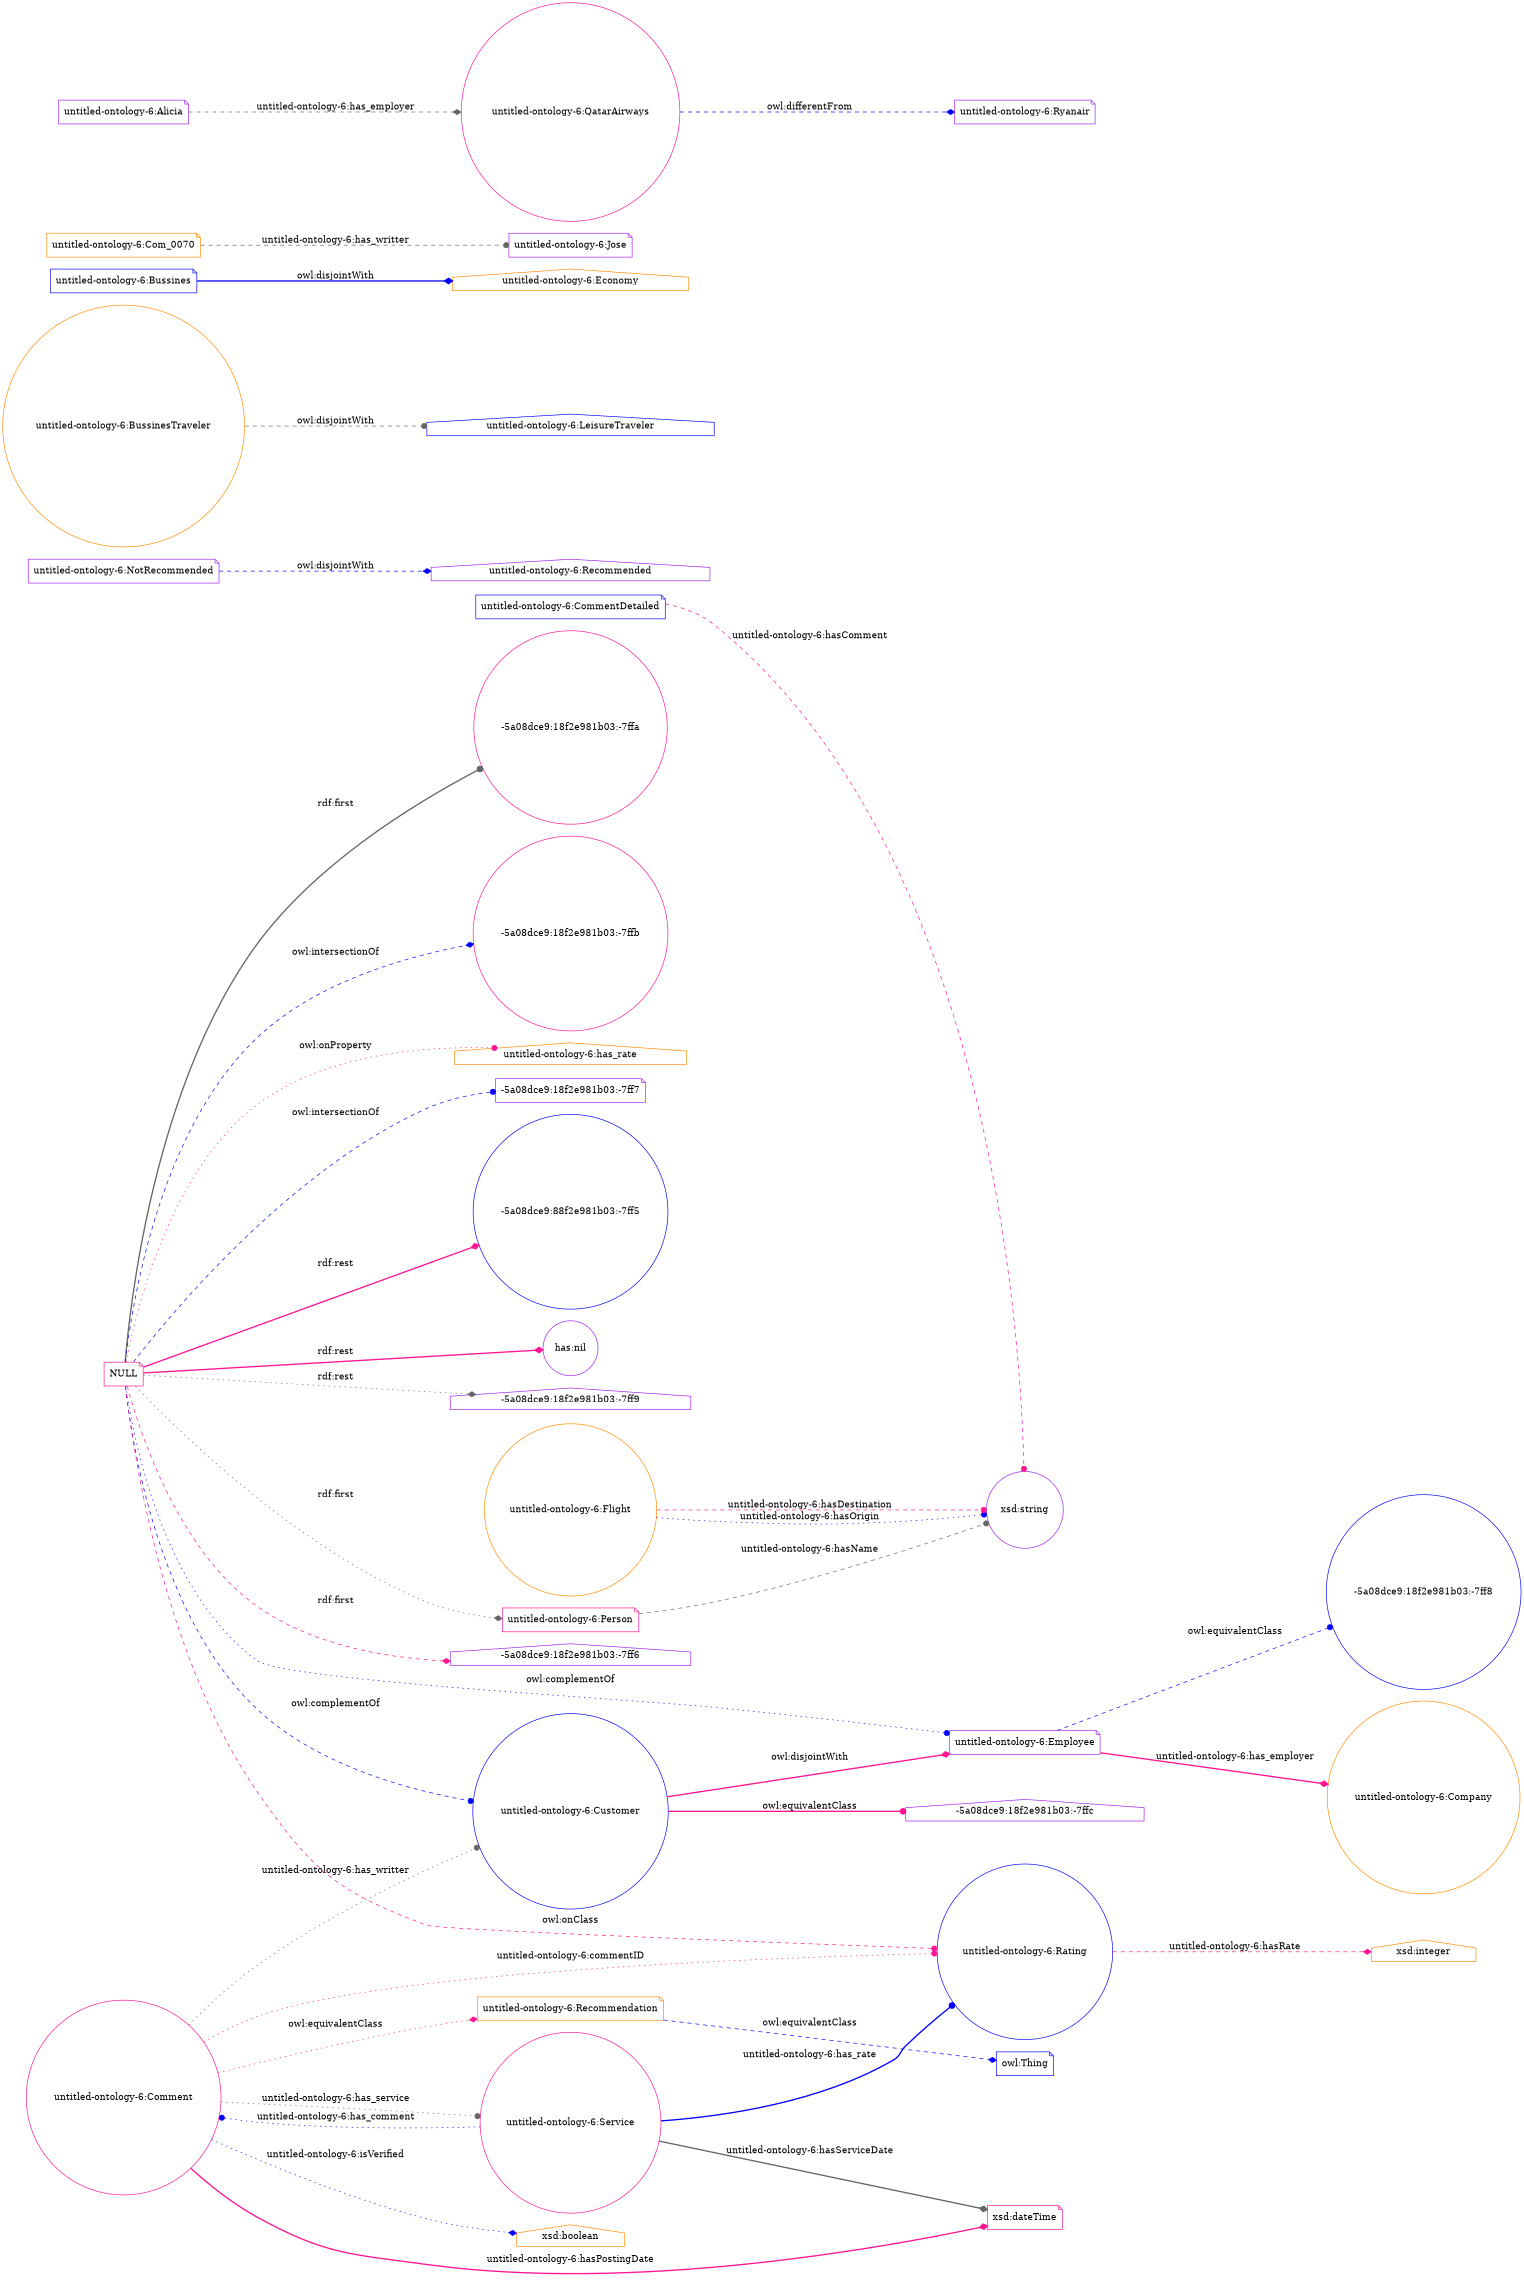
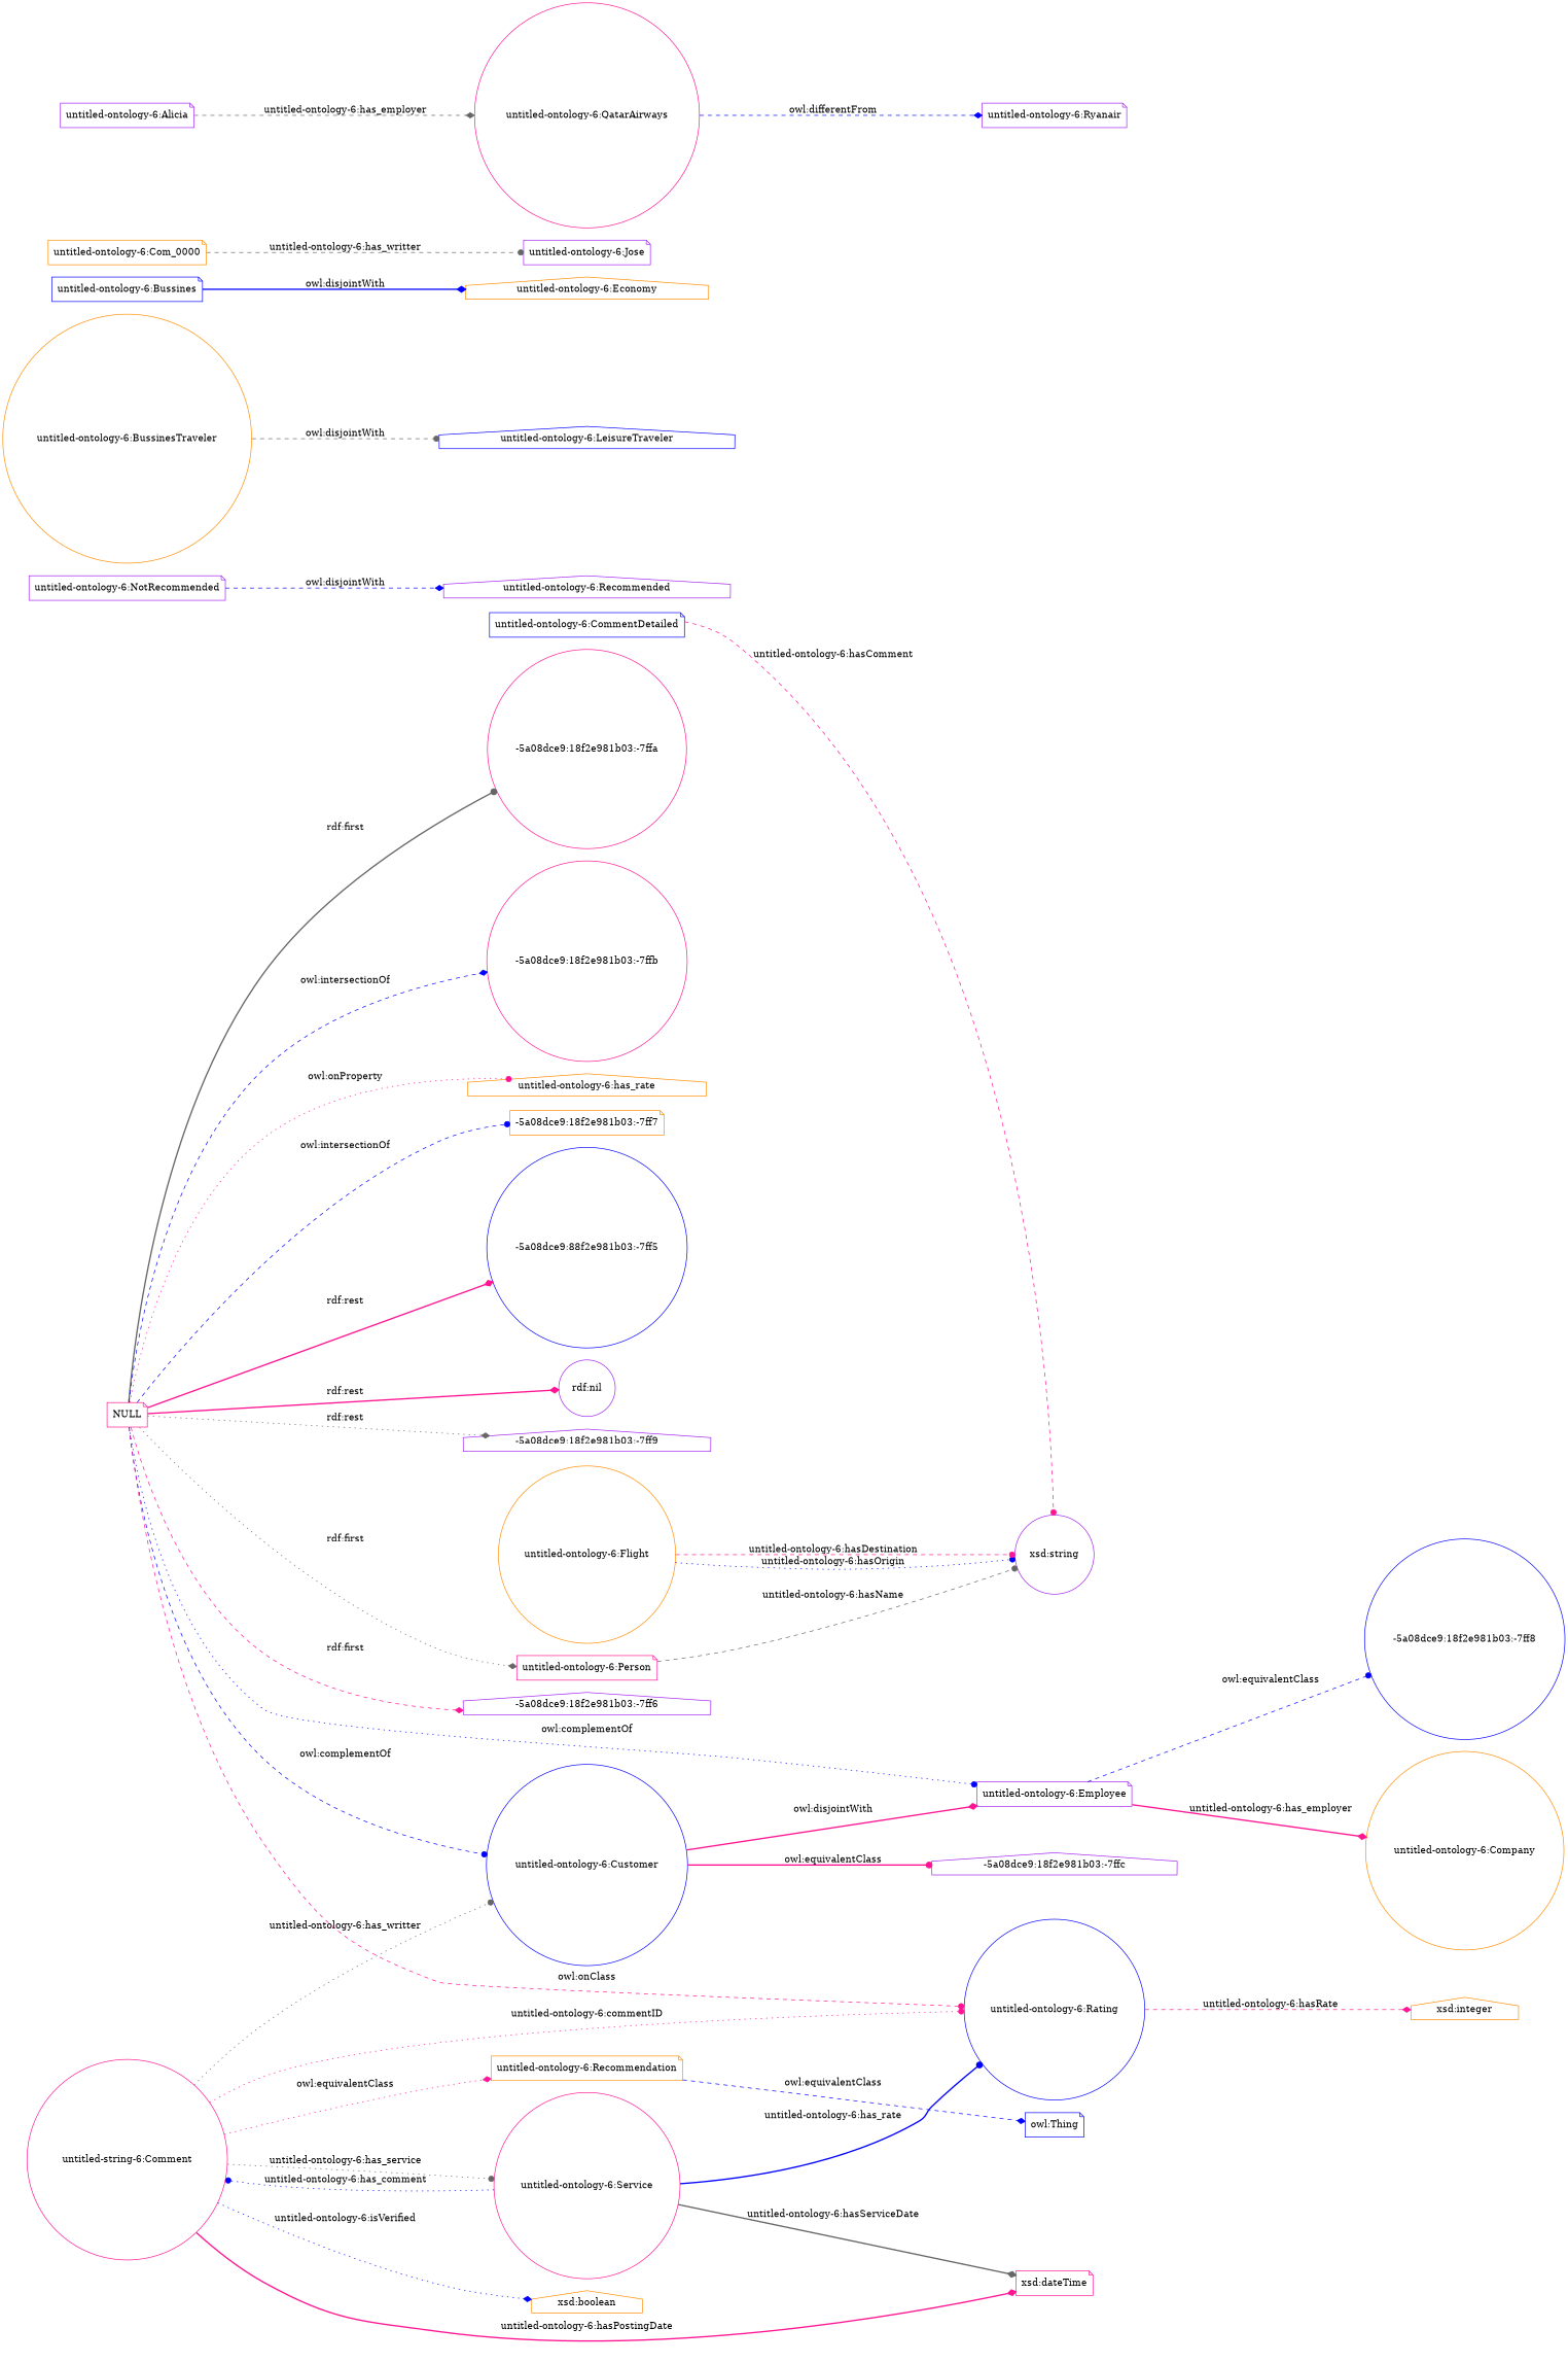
  digraph {
    rankdir=LR
    node [color=purple shape=circle]
    edge [arrowhead=dot color=deeppink style=dashed]
    "untitled-ontology-6:Flight" [color=darkorange]
    "xsd:string"
    "untitled-ontology-6:Employee" [shape=note]
    "untitled-ontology-6:Company" [color=darkorange]
    "-5a08dce9:18f2e981b03:-7ff8" [color=blue]
    "untitled-ontology-6:Customer" [color=blue]
    "-5a08dce9:18f2e981b03:-7ffc" [shape=house]
    "untitled-ontology-6:Service" [color=deeppink]
    "untitled-ontology-6:Rating" [color=blue]
-   "untitled-ontology-6:Comment" [color=deeppink]
+   "untitled-ontology-6:Comment" [color=deeppink label="untitled-string-6:Comment"]
    "xsd:dateTime" [color=deeppink shape=note]
    "xsd:integer" [color=darkorange shape=house]
    "untitled-ontology-6:Recommendation" [color=darkorange shape=note]
    "xsd:boolean" [color=darkorange shape=house]
    "untitled-ontology-6:NotRecommended" [shape=note]
    "untitled-ontology-6:Recommended" [shape=house]
    "untitled-ontology-6:BussinesTraveler" [color=darkorange]
    "untitled-ontology-6:LeisureTraveler" [color=blue shape=house]
    "untitled-ontology-6:Bussines" [color=blue shape=note]
    "untitled-ontology-6:Economy" [color=darkorange shape=house]
    "untitled-ontology-6:Person" [color=deeppink shape=note]
    "owl:Thing" [color=blue shape=note]
    "untitled-ontology-6:CommentDetailed" [color=blue shape=note]
    NULL [color=deeppink shape=note]
    "-5a08dce9:18f2e981b03:-7ff6" [shape=house]
    "-5a08dce9:18f2e981b03:-7ffa" [color=deeppink]
    "-5a08dce9:18f2e981b03:-7ffb" [color=deeppink]
    "untitled-ontology-6:has_rate" [color=darkorange shape=house]
-   "-5a08dce9:18f2e981b03:-7ff7" [shape=note]
+   "-5a08dce9:18f2e981b03:-7ff7" [color=darkorange shape=note]
    n30 [color=blue label="-5a08dce9:88f2e981b03:-7ff5"]
-   "rdf:nil" [label="has:nil"]
+   "rdf:nil"
    "-5a08dce9:18f2e981b03:-7ff9" [shape=house]
-   "untitled-ontology-6:Com_0000" [color=darkorange shape=note label="untitled-ontology-6:Com_0070"]
+   "untitled-ontology-6:Com_0000" [color=darkorange shape=note]
    "untitled-ontology-6:Jose" [shape=note]
    "untitled-ontology-6:Alicia" [shape=note]
    "untitled-ontology-6:QatarAirways" [color=deeppink]
    "untitled-ontology-6:Ryanair" [shape=note]
    "untitled-ontology-6:Flight" -> "xsd:string" [color=blue label="untitled-ontology-6:hasOrigin" style=dotted]
    "untitled-ontology-6:Flight" -> "xsd:string" [label="untitled-ontology-6:hasDestination"]
    "untitled-ontology-6:Employee" -> "untitled-ontology-6:Company" [arrowhead=diamond label="untitled-ontology-6:has_employer" style=bold]
    "untitled-ontology-6:Employee" -> "-5a08dce9:18f2e981b03:-7ff8" [color=blue label="owl:equivalentClass"]
    "untitled-ontology-6:Customer" -> "untitled-ontology-6:Employee" [arrowhead=diamond label="owl:disjointWith" style=bold]
    "untitled-ontology-6:Customer" -> "-5a08dce9:18f2e981b03:-7ffc" [label="owl:equivalentClass" style=bold]
    "untitled-ontology-6:Service" -> "untitled-ontology-6:Rating" [color=blue label="untitled-ontology-6:has_rate" style=bold]
    "untitled-ontology-6:Service" -> "untitled-ontology-6:Comment" [color=blue label="untitled-ontology-6:has_comment" style=dotted]
    "untitled-ontology-6:Service" -> "xsd:dateTime" [arrowhead=diamond color=gray40 label="untitled-ontology-6:hasServiceDate" style=bold]
    "untitled-ontology-6:Rating" -> "xsd:integer" [arrowhead=diamond label="untitled-ontology-6:hasRate"]
    "untitled-ontology-6:Comment" -> "untitled-ontology-6:Customer" [color=gray40 label="untitled-ontology-6:has_writter" style=dotted]
    "untitled-ontology-6:Comment" -> "untitled-ontology-6:Service" [color=gray40 label="untitled-ontology-6:has_service" style=dotted]
    "untitled-ontology-6:Comment" -> "untitled-ontology-6:Rating" [label="untitled-ontology-6:commentID" style=dotted]
    "untitled-ontology-6:Comment" -> "xsd:dateTime" [arrowhead=diamond label="untitled-ontology-6:hasPostingDate" style=bold]
    "untitled-ontology-6:Comment" -> "untitled-ontology-6:Recommendation" [arrowhead=diamond label="owl:equivalentClass" style=dotted]
    "untitled-ontology-6:Comment" -> "xsd:boolean" [arrowhead=diamond color=blue label="untitled-ontology-6:isVerified" style=dotted]
    "untitled-ontology-6:Recommendation" -> "owl:Thing" [arrowhead=diamond color=blue label="owl:equivalentClass"]
    "untitled-ontology-6:NotRecommended" -> "untitled-ontology-6:Recommended" [arrowhead=diamond color=blue label="owl:disjointWith"]
    "untitled-ontology-6:BussinesTraveler" -> "untitled-ontology-6:LeisureTraveler" [color=gray40 label="owl:disjointWith"]
    "untitled-ontology-6:Bussines" -> "untitled-ontology-6:Economy" [arrowhead=diamond color=blue label="owl:disjointWith" style=bold]
    "untitled-ontology-6:Person" -> "xsd:string" [color=gray40 label="untitled-ontology-6:hasName"]
    "untitled-ontology-6:CommentDetailed" -> "xsd:string" [label="untitled-ontology-6:hasComment"]
    NULL -> "untitled-ontology-6:Employee" [color=blue label="owl:complementOf" style=dotted]
    NULL -> "untitled-ontology-6:Customer" [color=blue label="owl:complementOf"]
    NULL -> "untitled-ontology-6:Rating" [label="owl:onClass"]
    NULL -> "untitled-ontology-6:Person" [arrowhead=diamond color=gray40 label="rdf:first" style=dotted]
    NULL -> "-5a08dce9:18f2e981b03:-7ff6" [arrowhead=diamond label="rdf:first"]
    NULL -> "-5a08dce9:18f2e981b03:-7ffa" [color=gray40 label="rdf:first" style=bold]
    NULL -> "-5a08dce9:18f2e981b03:-7ffb" [arrowhead=diamond color=blue label="owl:intersectionOf"]
    NULL -> "untitled-ontology-6:has_rate" [label="owl:onProperty" style=dotted]
    NULL -> "-5a08dce9:18f2e981b03:-7ff7" [color=blue label="owl:intersectionOf"]
    NULL -> n30 [arrowhead=diamond label="rdf:rest" style=bold]
    NULL -> "rdf:nil" [arrowhead=diamond label="rdf:rest" style=bold]
    NULL -> "-5a08dce9:18f2e981b03:-7ff9" [arrowhead=diamond color=gray40 label="rdf:rest" style=dotted]
    "untitled-ontology-6:Com_0000" -> "untitled-ontology-6:Jose" [color=gray40 label="untitled-ontology-6:has_writter"]
    "untitled-ontology-6:Alicia" -> "untitled-ontology-6:QatarAirways" [arrowhead=diamond color=gray40 label="untitled-ontology-6:has_employer"]
    "untitled-ontology-6:QatarAirways" -> "untitled-ontology-6:Ryanair" [arrowhead=diamond color=blue label="owl:differentFrom"]
  }
